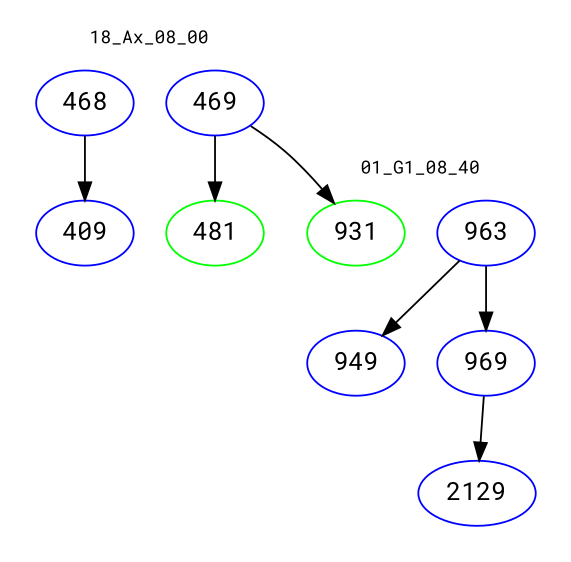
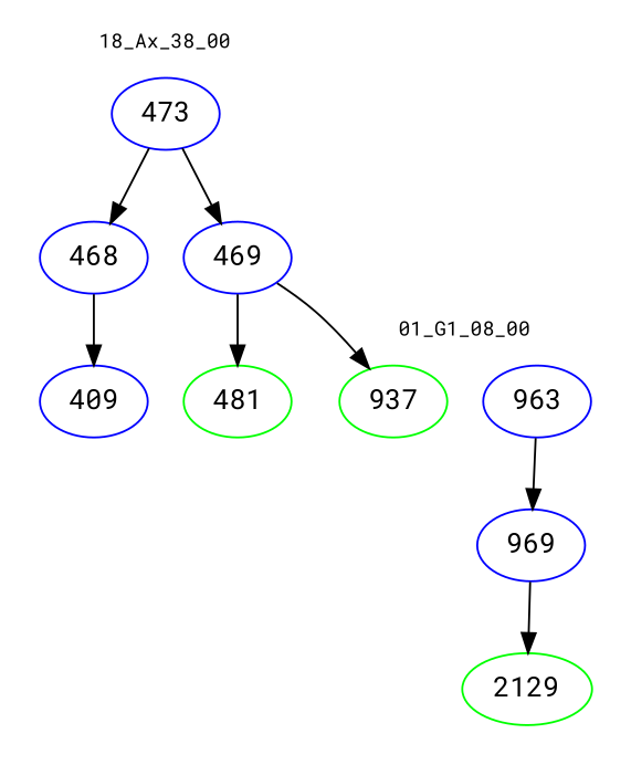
  digraph {
    fontname="Roboto Mono"
    node [color=blue fontname="Roboto Mono"]
    edge [color=black fontname="Roboto Mono"]
+   n1 [label=473]
    n2 [label=468]
    n3 [label=469]
    n4 [label=409]
    n5 [color=green label=481]
    n6 [label=963]
-   n7 [label=949]
    n8 [label=969]
-   n9 [color=green label=931]
-   n10 [label=2129]
+   n9 [color=green label=937]
+   n10 [color=green label=2129]
    subgraph cluster_1 {
      color=white
      fontsize=10
-     label="18_Ax_08_00"
+     label="18_Ax_38_00"
+     n1
      n2
      n3
      n4
      n5
    }
    subgraph cluster_2 {
      color=white
      fontsize=10
-     label="01_G1_08_40"
+     label="01_G1_08_00"
      n6
-     n7
      n8
      n9
      n10
    }
+   n1 -> n2
+   n1 -> n3
    n2 -> n4
    n3 -> n5
    n3 -> n9
-   n6 -> n7
    n6 -> n8
    n8 -> n10
  }
